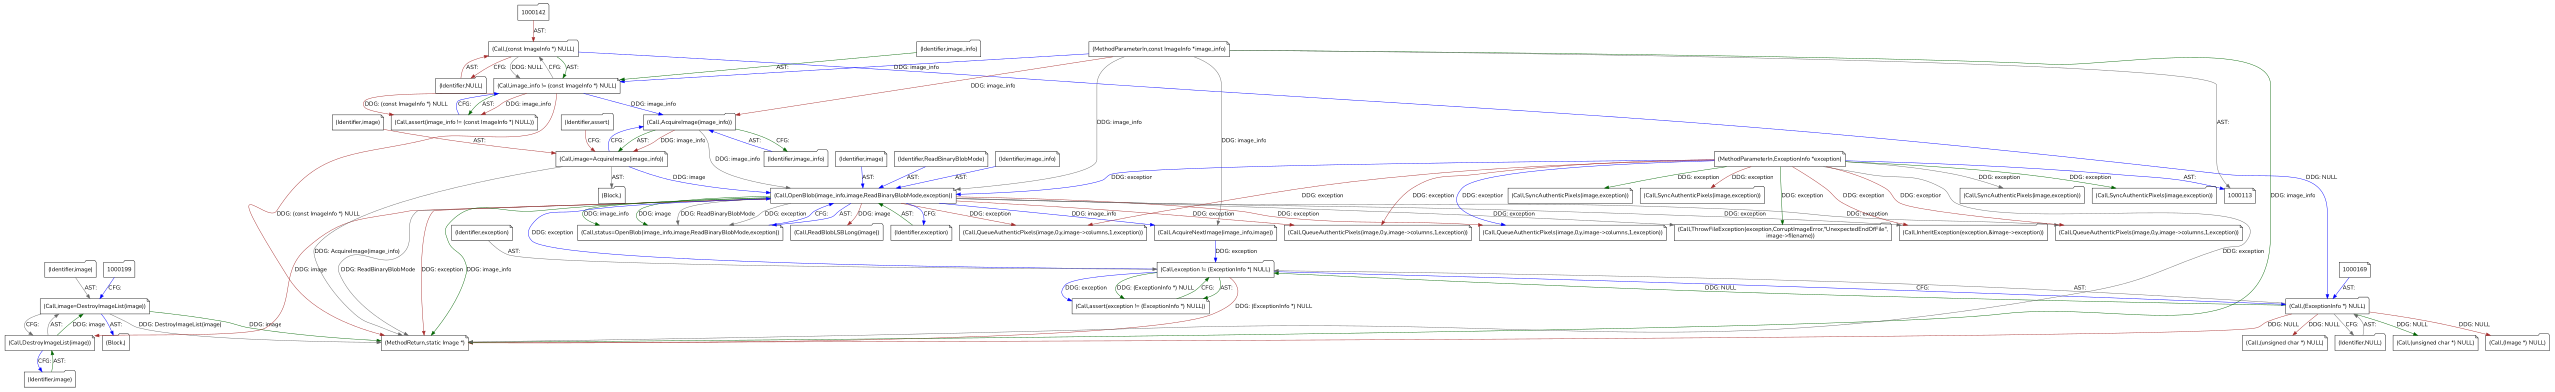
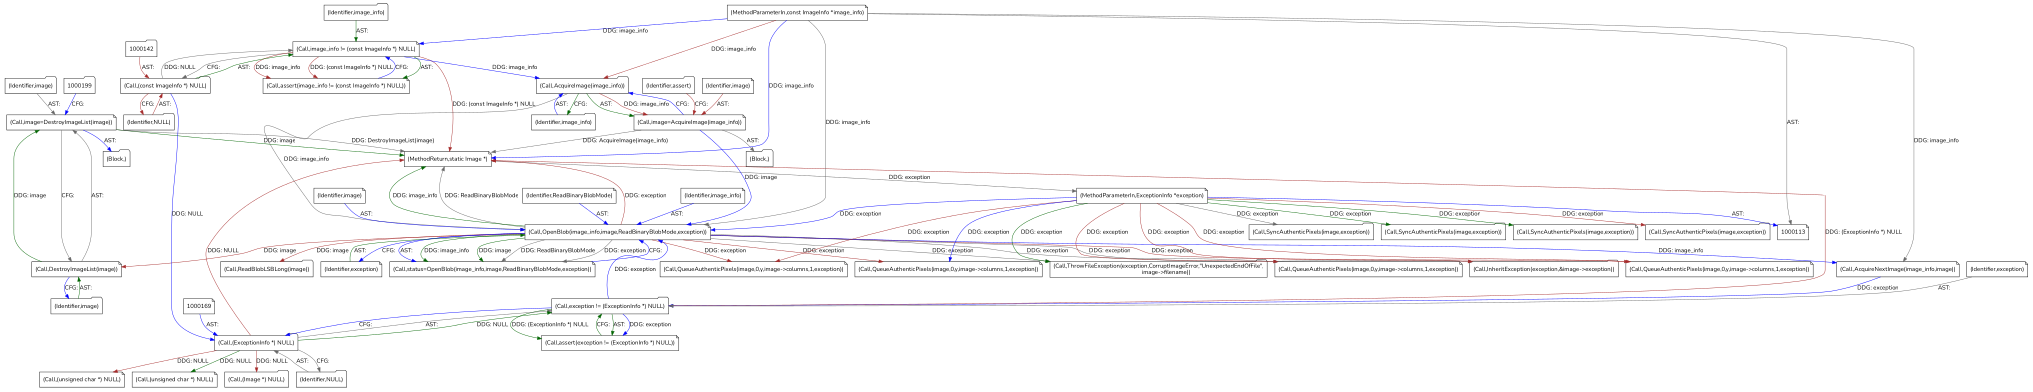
  digraph {
    fontname=Nunito
    node [fontname=Nunito shape=note]
    edge [color=blue fontname=Nunito]
    n1 [label="(Call,image=DestroyImageList(image))"]
    n2 [label="(Call,DestroyImageList(image))"]
    n3 [label="(MethodReturn,static Image *)"]
    n4 [label="(Block,)" shape=folder]
    n5 [label="(Identifier,image)" shape=folder]
    n6 [label="(Call,OpenBlob(image_info,image,ReadBinaryBlobMode,exception))"]
    n7 [label="(Call,InheritException(exception,&image->exception))" shape=folder]
    n8 [label="(Call,status=OpenBlob(image_info,image,ReadBinaryBlobMode,exception))"]
    n9 [label="(Call,ReadBlobLSBLong(image))" shape=folder]
    n10 [label="(Call,QueueAuthenticPixels(image,0,y,image->columns,1,exception))"]
    n11 [label="(Call,QueueAuthenticPixels(image,0,y,image->columns,1,exception))"]
    n12 [label="(Call,AcquireNextImage(image_info,image))"]
    n13 [label="(Call,QueueAuthenticPixels(image,0,y,image->columns,1,exception))"]
    n14 [label="(Call,QueueAuthenticPixels(image,0,y,image->columns,1,exception))"]
    n15 [label="(Identifier,exception)"]
    n16 [label="(Call,ThrowFileException(exception,CorruptImageError,\"UnexpectedEndOfFile\",\n          image->filename))" shape=folder]
    n17 [label="(Call,exception != (ExceptionInfo *) NULL)" shape=folder]
    n18 [label="(Call,AcquireImage(image_info))" shape=folder]
    n19 [label="(Call,image=AcquireImage(image_info))"]
    n20 [label="(Identifier,image_info)" shape=folder]
    n21 [label="(Block,)" shape=folder]
    n22 [label="(Call,image_info != (const ImageInfo *) NULL)"]
    n23 [label="(Call,(const ImageInfo *) NULL)" shape=folder]
    n24 [label="(Call,assert(image_info != (const ImageInfo *) NULL))"]
    n25 [label="(Call,(ExceptionInfo *) NULL)" shape=folder]
    n26 [label="(Identifier,NULL)" shape=folder]
    n27 [label="(MethodParameterIn,const ImageInfo *image_info)"]
    1000113
    n29 [label="(Call,(unsigned char *) NULL)"]
    n30 [label="(Call,(unsigned char *) NULL)"]
    n31 [label="(Call,(Image *) NULL)" shape=folder]
    n32 [label="(Identifier,NULL)" shape=folder]
    n33 [label="(Call,assert(exception != (ExceptionInfo *) NULL))"]
    n34 [label="(MethodParameterIn,ExceptionInfo *exception)"]
    n35 [label="(Call,SyncAuthenticPixels(image,exception))" shape=folder]
    n36 [label="(Call,SyncAuthenticPixels(image,exception))" shape=folder]
    n37 [label="(Call,SyncAuthenticPixels(image,exception))"]
    n38 [label="(Call,SyncAuthenticPixels(image,exception))" shape=folder]
    n39 [label="(Identifier,ReadBinaryBlobMode)"]
    n40 [label="(Identifier,image_info)"]
    n41 [label="(Identifier,image)" shape=folder]
    n42 [label="(Identifier,image_info)" shape=folder]
    n43 [label="(Identifier,image)"]
    n44 [label="(Identifier,assert)" shape=folder]
    n45 [label="(Identifier,exception)"]
    n46 [label="(Identifier,image)"]
    1000199 [shape=folder]
    1000142 [shape=folder]
    1000169
    n1 -> n2 [color=gray40 label="CFG: "]
    n1 -> n3 [color=darkgreen label="DDG: image"]
    n1 -> n3 [color=gray40 label="DDG: DestroyImageList(image)"]
    n1 -> n4 [label="AST: "]
    n2 -> n1 [color=gray40 label="AST: "]
    n2 -> n1 [color=darkgreen label="DDG: image"]
    n2 -> n5 [label="CFG: "]
    n5 -> n2 [color=darkgreen label="AST: "]
    n6 -> n2 [color=brown label="DDG: image"]
    n6 -> n3 [color=gray40 label="DDG: ReadBinaryBlobMode"]
    n6 -> n3 [color=brown label="DDG: exception"]
    n6 -> n3 [color=darkgreen label="DDG: image_info"]
    n6 -> n7 [color=gray40 label="DDG: exception"]
    n6 -> n8 [label="AST: "]
    n6 -> n8 [color=darkgreen label="DDG: image_info"]
    n6 -> n8 [color=darkgreen label="DDG: image"]
    n6 -> n8 [color=gray40 label="DDG: ReadBinaryBlobMode"]
    n6 -> n8 [color=gray40 label="DDG: exception"]
    n6 -> n9 [color=brown label="DDG: image"]
    n6 -> n10 [color=gray40 label="DDG: exception"]
    n6 -> n11 [color=brown label="DDG: exception"]
    n6 -> n12 [label="DDG: image_info"]
    n6 -> n13 [color=brown label="DDG: exception"]
    n6 -> n14 [color=brown label="DDG: exception"]
    n6 -> n15 [label="CFG: "]
    n6 -> n16 [color=gray40 label="DDG: exception"]
    n8 -> n6 [label="CFG: "]
    n12 -> n17 [label="DDG: exception"]
    n15 -> n6 [color=darkgreen label="AST: "]
    n17 -> n3 [color=brown label="DDG: (ExceptionInfo *) NULL"]
    n17 -> n6 [label="DDG: exception"]
    n17 -> n25 [label="CFG: "]
    n17 -> n33 [color=darkgreen label="AST: "]
    n17 -> n33 [label="DDG: exception"]
    n17 -> n33 [color=darkgreen label="DDG: (ExceptionInfo *) NULL"]
    n18 -> n6 [color=gray40 label="DDG: image_info"]
    n18 -> n19 [color=darkgreen label="AST: "]
    n18 -> n19 [color=brown label="DDG: image_info"]
    n18 -> n20 [color=darkgreen label="CFG: "]
    n19 -> n3 [color=gray40 label="DDG: AcquireImage(image_info)"]
    n19 -> n6 [label="DDG: image"]
    n19 -> n18 [label="CFG: "]
    n19 -> n21 [color=gray40 label="AST: "]
    n20 -> n18 [label="AST: "]
    n22 -> n3 [color=brown label="DDG: (const ImageInfo *) NULL"]
    n22 -> n18 [label="DDG: image_info"]
    n22 -> n23 [color=gray40 label="CFG: "]
    n22 -> n24 [color=darkgreen label="AST: "]
    n22 -> n24 [color=brown label="DDG: image_info"]
    n22 -> n24 [color=brown label="DDG: (const ImageInfo *) NULL"]
    n23 -> n22 [color=darkgreen label="AST: "]
    n23 -> n22 [color=gray40 label="DDG: NULL"]
    n23 -> n25 [label="DDG: NULL"]
    n23 -> n26 [color=brown label="CFG: "]
    n24 -> n22 [label="CFG: "]
    n25 -> n3 [color=brown label="DDG: NULL"]
    n25 -> n17 [color=gray40 label="AST: "]
    n25 -> n17 [color=darkgreen label="DDG: NULL"]
    n25 -> n29 [color=brown label="DDG: NULL"]
    n25 -> n30 [color=darkgreen label="DDG: NULL"]
    n25 -> n31 [color=brown label="DDG: NULL"]
    n25 -> n32 [color=gray40 label="CFG: "]
    n26 -> n23 [color=brown label="AST: "]
-   n27 -> n3 [color=darkgreen label="DDG: image_info"]
+   n27 -> n3 [label="DDG: image_info"]
    n27 -> n6 [color=gray40 label="DDG: image_info"]
    n27 -> n12 [color=gray40 label="DDG: image_info"]
    n27 -> n18 [color=brown label="DDG: image_info"]
    n27 -> n22 [label="DDG: image_info"]
    n27 -> 1000113 [color=gray40 label="AST: "]
    n32 -> n25 [color=gray40 label="AST: "]
    n33 -> n17 [color=darkgreen label="CFG: "]
-   n34 -> n3 [color=gray40 label="DDG: exception"]
+   n3 -> n34 [color=gray40 label="DDG: exception"]
    n34 -> n6 [label="DDG: exception"]
    n34 -> n7 [color=brown label="DDG: exception"]
    n34 -> n10 [color=brown label="DDG: exception"]
    n34 -> n11 [color=brown label="DDG: exception"]
    n34 -> n13 [color=brown label="DDG: exception"]
    n34 -> n14 [label="DDG: exception"]
    n34 -> n16 [color=darkgreen label="DDG: exception"]
    n34 -> 1000113 [label="AST: "]
    n34 -> n35 [color=gray40 label="DDG: exception"]
    n34 -> n36 [color=darkgreen label="DDG: exception"]
    n34 -> n37 [color=darkgreen label="DDG: exception"]
    n34 -> n38 [color=brown label="DDG: exception"]
    n39 -> n6 [label="AST: "]
    n40 -> n6 [label="AST: "]
    n41 -> n1 [color=gray40 label="AST: "]
    n42 -> n22 [color=darkgreen label="AST: "]
    n43 -> n6 [label="AST: "]
    n44 -> n19 [color=brown label="CFG: "]
    n45 -> n17 [color=gray40 label="AST: "]
    n46 -> n19 [color=brown label="AST: "]
    1000199 -> n1 [label="CFG: "]
    1000142 -> n23 [color=brown label="AST: "]
    1000169 -> n25 [label="AST: "]
  }
